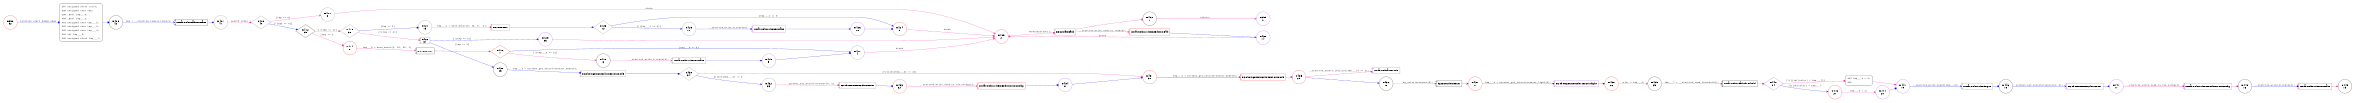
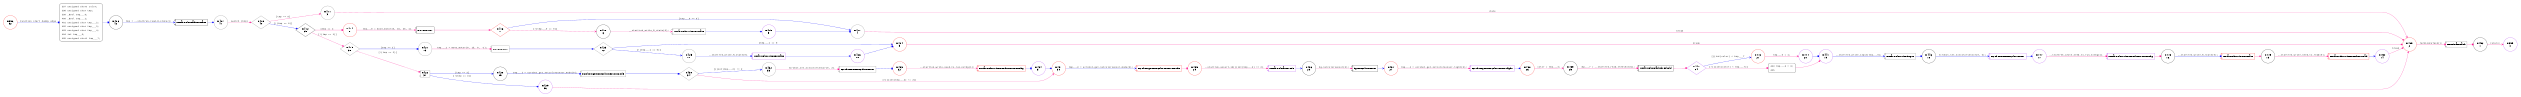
  digraph {
    rankdir=LR
    node [color=gray40 shape=circle]
    edge [arrowhead=vee color=blue fontname="Courier New"]
    n1 [color=red label="N396\n52"]
    n2 [fillcolor=white fontname="Courier New" label=<<table border="0" cellborder="0" cellpadding="3" bgcolor="white"><tr><td align="right">397</td><td align="left">unsigned short color;</td></tr><tr><td align="right">398</td><td align="left">unsigned char tmp;</td></tr><tr><td align="right">399</td><td align="left">_Bool tmp___0;</td></tr><tr><td align="right">400</td><td align="left">_Bool tmp___1;</td></tr><tr><td align="right">401</td><td align="left">unsigned char tmp___2;</td></tr><tr><td align="right">402</td><td align="left">unsigned char tmp___3;</td></tr><tr><td align="right">403</td><td align="left">unsigned char tmp___4;</td></tr><tr><td align="right">404</td><td align="left">int tmp___6;</td></tr><tr><td align="right">405</td><td align="left">unsigned short tmp___7;</td></tr></table>> penwidth=1 shape=Mrecord style="filled,bold" color=""]
    n3 [color=black label="N406\n42"]
    n4 [color=black label=__startrek_read_R_state shape=component]
    n5 [label="N407\n41"]
    n6 [label="N408\n40" shape=diamond]
    n7 [label="N411\n3"]
    n8 [color=black label="N412\n39" shape=diamond]
    n9 [color=red label="N409\n2"]
    n10 [color=red label="N414\n8"]
    n11 [label="N415\n38" shape=diamond]
    n12 [label=TerminateTask shape=component]
    n13 [color=black label=move_motor shape=component]
    n14 [label="N421\n13"]
    n15 [label="N422\n37" shape=component]
    n16 [color=red label="N416\n7" shape=diamond]
    n17 [label=move_motor shape=component]
    n18 [color=black label="N428\n35"]
    n19 [color=purple label="N429\n36"]
    n20 [label="N423\n12" shape=diamond]
    n21 [label=ecrobot_get_nxtcolorsensor_mode shape=component]
    n22 [label="N430\n34" shape=diamond]
    n23 [color=black label="N452\n1"]
    n24 [color=purple label="N395\n0"]
    n25 [label="N432\n33"]
    n26 [color=red label="N431\n30"]
    n27 [label=ecrobot_set_nxtcolorsensor shape=component]
    n28 [color=red label=ecrobot_get_nxtcolorsensor_mode shape=component]
    n29 [color=red label="N433\n32"]
    n30 [color=red label="N435\n29"]
    n31 [color=purple label=__startrek_assert_i0 shape=component]
    n32 [color=black label="N436\n28"]
    n33 [color=black label=bg_nxtcolorsensor shape=component]
    n34 [color=red label="N437\n27"]
    n35 [color=purple label=ecrobot_get_nxtcolorsensor_light shape=component]
    n36 [color=red label="N438\n26"]
    n37 [color=black label="N439\n25"]
    n38 [color=black label=__startrek_read_threshold shape=component]
    n39 [color=purple label="N440\n24" shape=diamond]
    n40 [color=red label="N442\n21"]
    n41 [fillcolor=white fontname="Courier New" label=<<table border="0" cellborder="0" cellpadding="3" bgcolor="white"><tr><td align="right">443</td><td align="left">tmp___6 = 0;</td></tr><tr><td align="right">445</td><td align="left"></td></tr></table>> penwidth=1 shape=Mrecord style="filled,bold" color=""]
    n42 [color=purple label="N444\n20"]
    n43 [color=purple label="N441\n19"]
    n44 [label=__startrek_write_input shape=component]
    n45 [color=black label="N446\n18"]
    n46 [color=purple label=ecrobot_set_nxtcolorsensor shape=component]
    n47 [color=purple label="N447\n17"]
    n48 [color=purple label=__startrek_write_need_to_run_nxtbg shape=component]
    n49 [color=black label="N448\n16"]
    n50 [color=red label=__startrek_write_R_state shape=component]
    n51 [color=black label="N449\n15"]
    n52 [color=red label=__startrek_write_need_to_read shape=component]
    n53 [color=purple label="N450\n14"]
    n54 [color=red label=__startrek_write_need_to_run_nxtbg shape=component]
    n55 [color=purple label="N434\n31"]
    n56 [color=red label="N424\n9"]
    n57 [label="N425\n11"]
    n58 [color=purple label=__startrek_write_R_state shape=component]
    n59 [color=purple label="N426\n10"]
    n60 [label="N417\n4"]
    n61 [color=black label="N418\n6"]
    n62 [label=__startrek_write_R_state shape=component]
    n63 [color=purple label="N419\n5"]
    n1 -> n2 [arrowhead=box label="Function start dummy edge"]
    n2 -> n3 [arrowhead=box fontname=""]
    n3 -> n4 [label="tmp = __startrek_read_R_state();"]
    n4 -> n5 [arrowhead=diamond]
    n5 -> n6 [arrowhead=diamond color=deeppink label="switch (tmp)"]
    n6 -> n7 [color=deeppink label="[tmp == 0]"]
    n6 -> n8 [arrowhead=diamond label="[!(tmp == 0)]"]
    n7 -> n9 [color=deeppink label=state]
    n8 -> n10 [arrowhead=box color=deeppink label="[tmp == 1]"]
    n8 -> n11 [arrowhead=diamond color=deeppink label="[!(tmp == 1)]"]
    n9 -> n12 [arrowhead=box color=deeppink label="TerminateTask();"]
    n10 -> n13 [color=deeppink label="tmp___0 = move_motor(0, 15, 45, 1);"]
    n11 -> n14 [arrowhead=box label="[tmp == 2]"]
    n11 -> n15 [arrowhead=diamond color=deeppink label="[!(tmp == 2)]"]
    n12 -> n23 [arrowhead=box color=deeppink]
    n13 -> n16 [arrowhead=diamond color=deeppink]
    n14 -> n17 [arrowhead=box color=deeppink label="tmp___1 = move_motor(0, 15, 0, -1);"]
    n15 -> n18 [label="[tmp == 3]"]
    n15 -> n19 [arrowhead=diamond label="[!(tmp == 3)]"]
    n16 -> n60 [label="[tmp___0 == 0]"]
    n16 -> n61 [color=deeppink label="[!(tmp___0 == 0)]"]
    n17 -> n20 [arrowhead=diamond]
    n18 -> n21 [arrowhead=box label="tmp___2 = ecrobot_get_nxtcolorsensor_mode(0);"]
    n19 -> n9 [color=deeppink]
    n20 -> n56 [label="[tmp___1 == 0]"]
    n20 -> n57 [label="[!(tmp___1 == 0)]"]
    n21 -> n22 [arrowhead=box]
    n22 -> n25 [label="[((int)tmp___2) != 2]"]
    n22 -> n26 [color=deeppink label="[!(((int)tmp___2) != 2)]"]
    n23 -> n24 [color=deeppink label="return;"]
    n25 -> n27 [arrowhead=box color=deeppink label="ecrobot_set_nxtcolorsensor(0, 2);"]
    n26 -> n28 [label="tmp___3 = ecrobot_get_nxtcolorsensor_mode(0);"]
    n27 -> n29 [arrowhead=box]
    n28 -> n30 [arrowhead=box color=deeppink]
    n29 -> n54 [color=deeppink label="__startrek_write_need_to_run_nxtbg(1);"]
    n30 -> n31 [arrowhead=diamond color=deeppink label="__startrek_assert_i0(((int)tmp___3) == 2);"]
-   n30 -> n32
+   n31 -> n32
    n32 -> n33 [arrowhead=diamond color=deeppink label="bg_nxtcolorsensor(0);"]
    n33 -> n34
-   n34 -> n35 [arrowhead=diamond label="tmp___4 = ecrobot_get_nxtcolorsensor_light(0);"]
+   n34 -> n35 [arrowhead=diamond color=deeppink label="tmp___4 = ecrobot_get_nxtcolorsensor_light(0);"]
    n35 -> n36 [arrowhead=diamond]
    n36 -> n37 [color=deeppink label="color = tmp___4;"]
    n37 -> n38 [arrowhead=box color=deeppink label="tmp___7 = __startrek_read_threshold();"]
    n38 -> n39 [arrowhead=box color=deeppink]
    n39 -> n40 [label="[((int)color) < tmp___7]"]
    n39 -> n41 [arrowhead=box color=deeppink label="[!(((int)color) < tmp___7)]"]
    n40 -> n42 [color=deeppink label="tmp___6 = 1;"]
    n41 -> n43 [arrowhead=diamond color=deeppink fontname=""]
    n42 -> n43 [arrowhead=box]
    n43 -> n44 [label="__startrek_write_input(tmp___6);"]
    n44 -> n45 [arrowhead=box]
    n45 -> n46 [label="ecrobot_set_nxtcolorsensor(0, 5);"]
    n46 -> n47 [arrowhead=diamond]
    n47 -> n48 [arrowhead=box color=deeppink label="__startrek_write_need_to_run_nxtbg(1);"]
    n48 -> n49 [arrowhead=box color=deeppink]
    n49 -> n50 [arrowhead=box label="__startrek_write_R_state(0);"]
    n50 -> n51 [arrowhead=diamond color=deeppink]
-   n12 -> n52 [arrowhead=diamond color=deeppink label="__startrek_write_need_to_read(0);"]
+   n51 -> n52 [arrowhead=diamond color=deeppink label="__startrek_write_need_to_read(0);"]
    n52 -> n53
    n53 -> n9 [arrowhead=diamond color=deeppink label=break]
    n54 -> n55 [arrowhead=box]
    n55 -> n26 [arrowhead=diamond]
    n56 -> n9 [arrowhead=diamond color=deeppink label=break]
    n57 -> n58 [arrowhead=diamond label="__startrek_write_R_state(0);"]
    n58 -> n59
    n59 -> n56 [arrowhead=box]
    n60 -> n9 [arrowhead=diamond color=deeppink label=break]
    n61 -> n62 [color=deeppink label="__startrek_write_R_state(0);"]
    n62 -> n63 [arrowhead=diamond]
    n63 -> n60 [arrowhead=box]
  }
